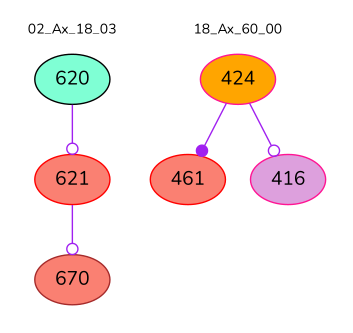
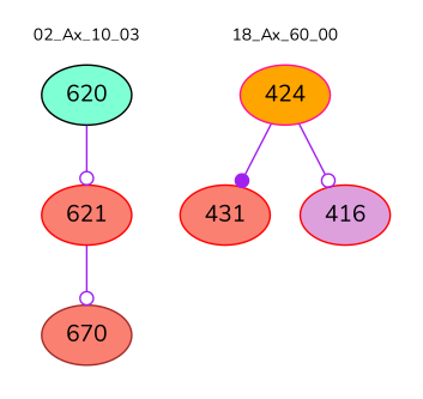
  digraph {
    fontname=Nunito
    node [color=red fillcolor=salmon fontname=Nunito style=filled]
    edge [arrowhead=odot color=purple fontname=Nunito]
    n1 [color=black fillcolor=aquamarine label=620]
    n2 [label=621]
    n3 [color=brown label=670]
-   n4 [label=461]
+   n4 [label=431]
    n5 [color=deeppink fillcolor=orange label=424]
-   n6 [color=deeppink fillcolor=plum label=416]
+   n6 [fillcolor=plum label=416]
    subgraph cluster_1 {
      color=white
      fontsize=10
-     label="02_Ax_18_03"
+     label="02_Ax_10_03"
      n1
      n2
      n3
    }
    subgraph cluster_2 {
      color=white
      fontsize=10
      label="18_Ax_60_00"
      n4
      n5
      n6
    }
    n1 -> n2
    n2 -> n3
    n5 -> n4 [arrowhead=dot]
    n5 -> n6
  }
